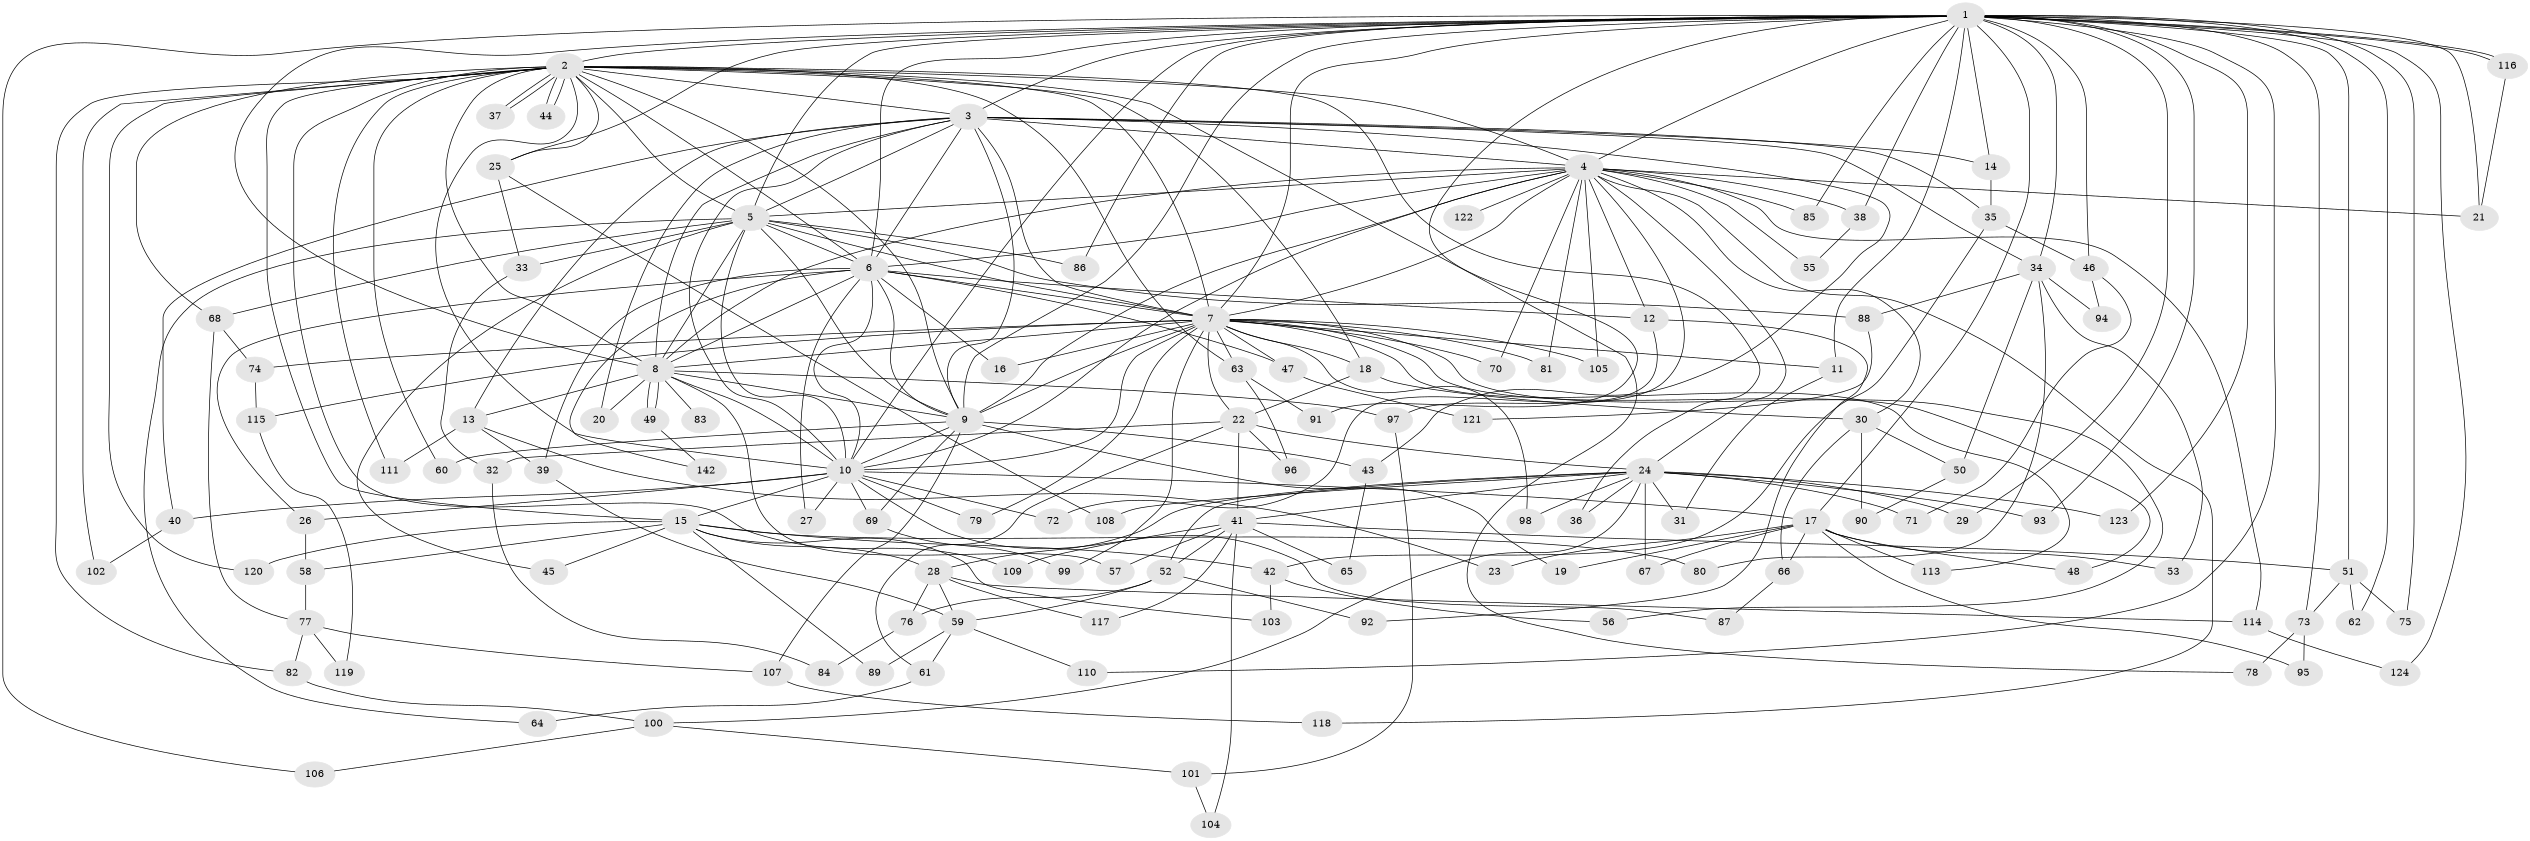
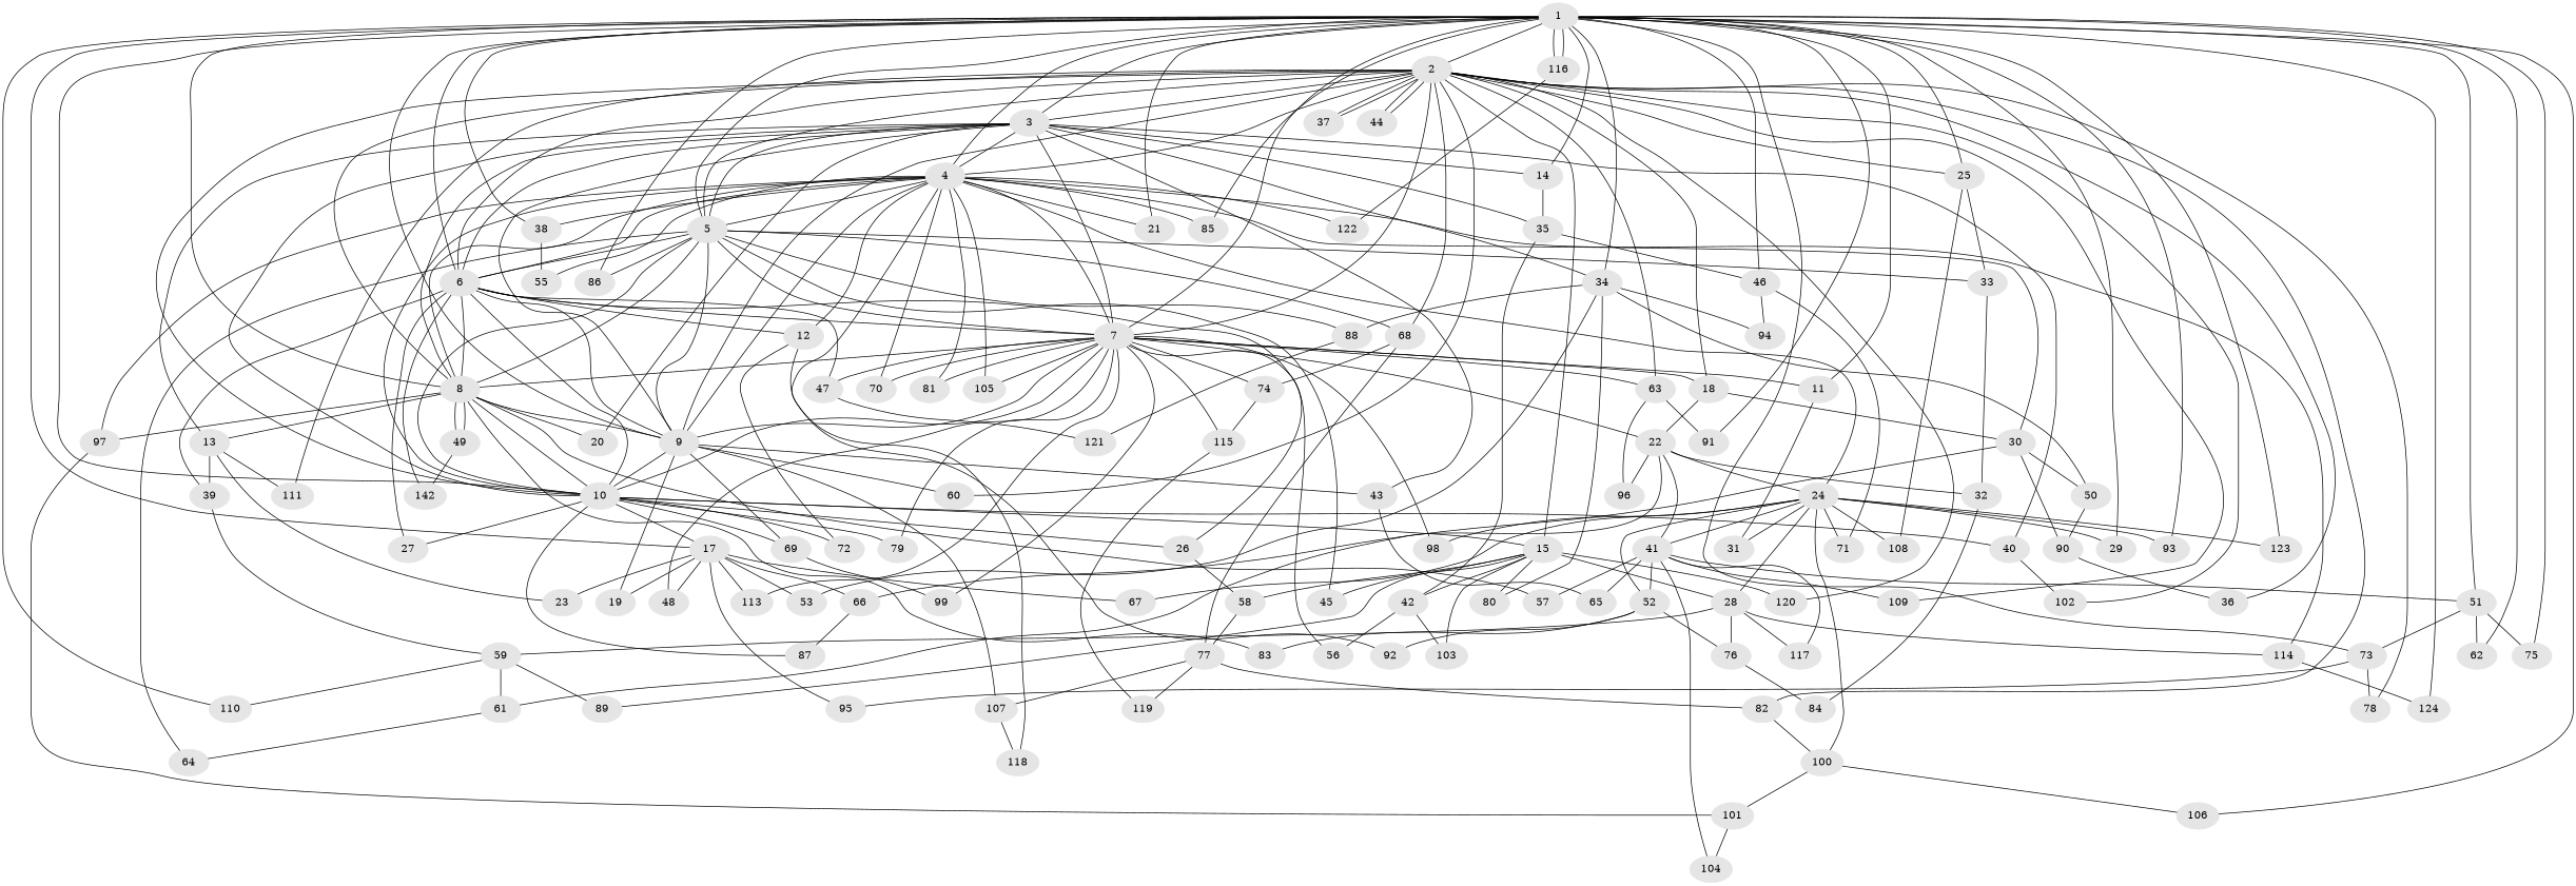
  graph {
    node [color=gray90 style=filled]
    1
    2
    3
    4
    5
    6
    7
    8
    9
    10
    11
    14
    17
    21
    25
    29
    34
    38
    46
    51
    62
    73
    75
    85
    86
    91
    93
    106
    110
    116
    123
    124
    15
    18
    36
    37
    44
    60
    63
    68
    78
    82
    102
    109
    111
    120
    13
    20
    35
    40
    43
    12
    24
    30
    55
    70
    81
    97
    105
    114
    118
    122
    33
    45
    64
    88
-   16
    26
    27
    39
    47
    n72 [label=142]
    22
    48
    56
    74
    79
    98
    99
    113
    115
    49
    57
    83
    19
    69
    107
    72
    87
    31
    23
    53
    66
    67
    95
    108
    80
    50
    94
    71
    28
    42
    58
    89
    103
    96
    77
    100
    32
    84
    65
    92
    41
    52
    90
    101
    121
    59
    61
    119
    76
    117
    104
    1 -- 2
    1 -- 3
    1 -- 4
    1 -- 5
    1 -- 6
    1 -- 7
    1 -- 8
    1 -- 9
    1 -- 10
    1 -- 11
    1 -- 14
    1 -- 17
    1 -- 21
    1 -- 25
    1 -- 29
    1 -- 34
    1 -- 38
    1 -- 46
    1 -- 51
    1 -- 62
    1 -- 73
    1 -- 75
    1 -- 85
    1 -- 86
    1 -- 91
    1 -- 93
    1 -- 106
    1 -- 110
    1 -- 116
    1 -- 116
    1 -- 123
    1 -- 124
    2 -- 3
    2 -- 4
    2 -- 5
    2 -- 6
    2 -- 7
    2 -- 8
    2 -- 9
    2 -- 10
    2 -- 25
    2 -- 15
    2 -- 18
    2 -- 36
    2 -- 37
    2 -- 37
    2 -- 44
    2 -- 44
    2 -- 60
    2 -- 63
    2 -- 68
    2 -- 78
    2 -- 82
    2 -- 102
    2 -- 109
    2 -- 111
    2 -- 120
    3 -- 4
    3 -- 5
    3 -- 6
    3 -- 7
    3 -- 8
    3 -- 9
    3 -- 10
    3 -- 14
    3 -- 34
    3 -- 13
    3 -- 20
    3 -- 35
    3 -- 40
    3 -- 43
    4 -- 5
    4 -- 6
    4 -- 7
    4 -- 8
    4 -- 9
    4 -- 10
    4 -- 21
    4 -- 38
    4 -- 85
    4 -- 12
    4 -- 24
    4 -- 30
    4 -- 55
    4 -- 70
    4 -- 81
    4 -- 97
    4 -- 105
    4 -- 114
    4 -- 118
    4 -- 122
    5 -- 6
    5 -- 7
    5 -- 8
    5 -- 9
    5 -- 10
    5 -- 86
    5 -- 68
    5 -- 33
    5 -- 45
    5 -- 64
    5 -- 88
    6 -- 7
    6 -- 8
    6 -- 9
    6 -- 10
    6 -- 12
-   6 -- 16
    6 -- 26
    6 -- 27
    6 -- 39
    6 -- 47
    6 -- n72
    7 -- 8
    7 -- 9
    7 -- 10
    7 -- 11
    7 -- 18
    7 -- 63
    7 -- 70
    7 -- 81
    7 -- 105
-   7 -- 16
    7 -- 47
    7 -- 22
    7 -- 48
    7 -- 56
    7 -- 74
    7 -- 79
    7 -- 98
    7 -- 99
    7 -- 113
    7 -- 115
    8 -- 9
    8 -- 10
    8 -- 13
    8 -- 20
    8 -- 97
    8 -- 49
    8 -- 49
    8 -- 57
    8 -- 83
    9 -- 10
    9 -- 60
    9 -- 43
    9 -- 19
    9 -- 69
    9 -- 107
    10 -- 17
    10 -- 15
    10 -- 40
    10 -- 26
    10 -- 27
    10 -- 79
    10 -- 69
    10 -- 72
    10 -- 87
    11 -- 31
    14 -- 35
    17 -- 48
    17 -- 113
    17 -- 19
    17 -- 23
    17 -- 53
    17 -- 66
    17 -- 67
    17 -- 95
    25 -- 33
    25 -- 108
    34 -- 88
    34 -- 53
    34 -- 80
    34 -- 50
    34 -- 94
    38 -- 55
    46 -- 94
    46 -- 71
    51 -- 62
    51 -- 73
    51 -- 75
    73 -- 78
    73 -- 95
-   116 -- 21
+   116 -- 122
    15 -- 120
    15 -- 45
    15 -- 80
    15 -- 28
    15 -- 42
    15 -- 58
    15 -- 89
    15 -- 103
    18 -- 30
    18 -- 22
    63 -- 91
    63 -- 96
    68 -- 74
    68 -- 77
    82 -- 100
    13 -- 111
    13 -- 39
    13 -- 23
    35 -- 46
    35 -- 42
    40 -- 102
    43 -- 65
    12 -- 72
    12 -- 92
    24 -- 29
    24 -- 93
    24 -- 123
-   24 -- 36
+   90 -- 36
    24 -- 98
    24 -- 31
    24 -- 67
    24 -- 108
    24 -- 71
    24 -- 28
    24 -- 100
    24 -- 41
    24 -- 52
    30 -- 66
    30 -- 50
    30 -- 90
    97 -- 101
    114 -- 124
    33 -- 32
    88 -- 121
    26 -- 58
    39 -- 59
    47 -- 121
    22 -- 24
    22 -- 96
    22 -- 32
    22 -- 41
    22 -- 61
    74 -- 115
    115 -- 119
    49 -- n72
    69 -- 99
    107 -- 118
    66 -- 87
    50 -- 90
    28 -- 114
    28 -- 59
    28 -- 76
    28 -- 117
    42 -- 56
    42 -- 103
    58 -- 77
    77 -- 82
    77 -- 107
    77 -- 119
    100 -- 106
    100 -- 101
    32 -- 84
    41 -- 51
    41 -- 109
    41 -- 57
    41 -- 65
    41 -- 52
    41 -- 117
    41 -- 104
-   52 -- 59
+   52 -- 83
    52 -- 92
    52 -- 76
    101 -- 104
    59 -- 110
    59 -- 89
    59 -- 61
    61 -- 64
    76 -- 84
  }
